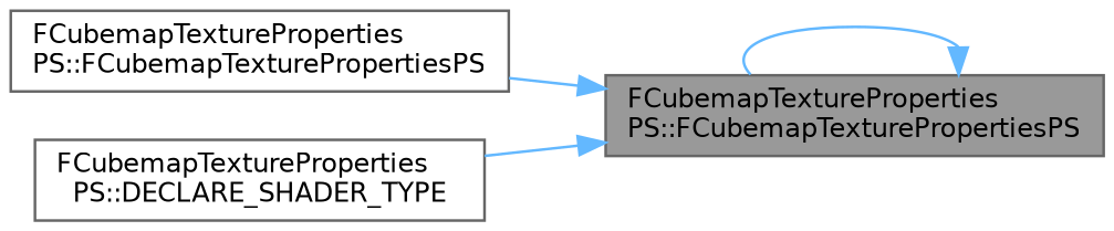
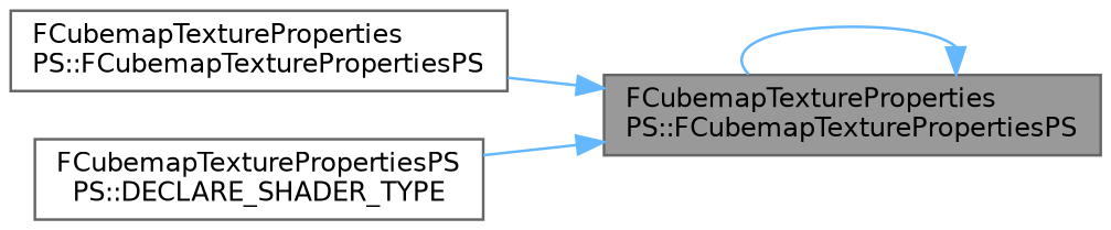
  digraph {
    rankdir=RL
    node [color=grey40 fillcolor=white fontname=Helvetica fontsize=10 shape=box style=filled]
    edge [color=steelblue1 dir=back fontname=Helvetica fontsize=10 labelfontname=Helvetica labelfontsize=10 style=solid]
    n1 [color=gray40 fillcolor=grey60 fontcolor=black height=0.2 label="FCubemapTextureProperties\lPS::FCubemapTexturePropertiesPS" width=0.4]
    n2 [height=0.2 label="FCubemapTextureProperties\lPS::FCubemapTexturePropertiesPS" width=0.4]
-   n3 [height=0.2 label="FCubemapTextureProperties\lPS::DECLARE_SHADER_TYPE" width=0.4]
+   n3 [height=0.2 label="FCubemapTexturePropertiesPS\lPS::DECLARE_SHADER_TYPE" width=0.4]
    n1 -> n1
    n1 -> n2
    n1 -> n3
  }
